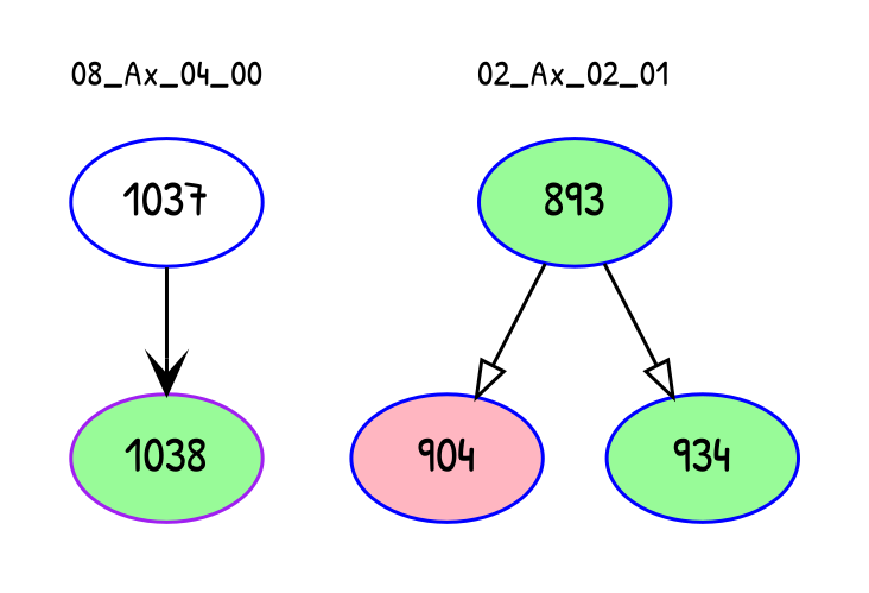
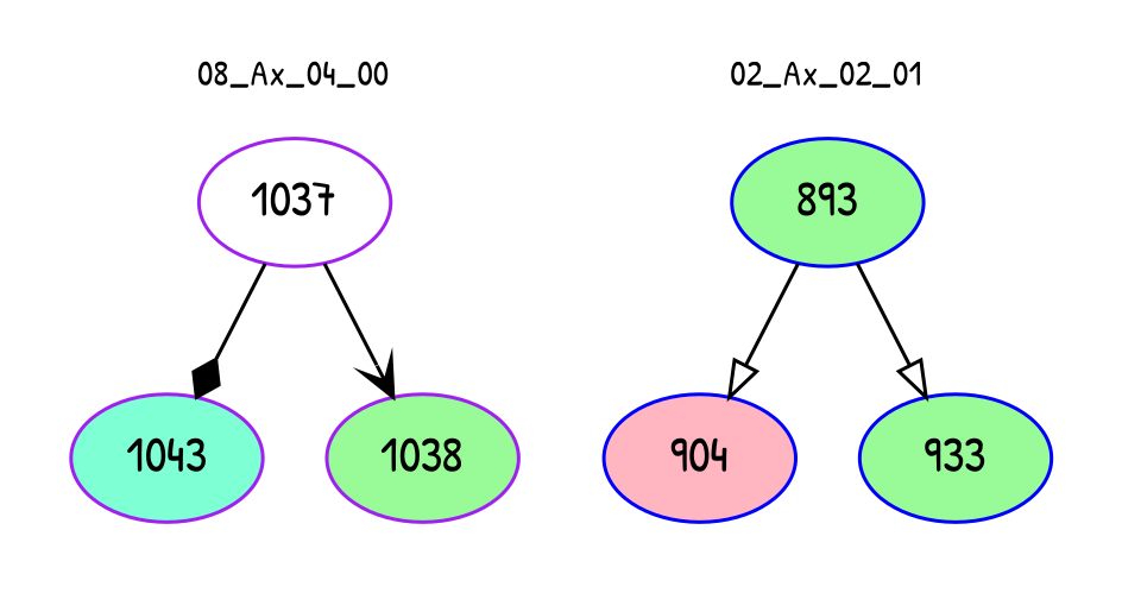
  digraph {
    fontname="Patrick Hand"
    node [color=blue fillcolor=palegreen fontname="Patrick Hand" style=filled]
    edge [arrowhead=onormal color=black fontname="Patrick Hand"]
-   n1 [fillcolor=white label=1037]
+   n1 [color=purple fillcolor=white label=1037]
+   n2 [color=purple fillcolor=aquamarine label=1043]
    n3 [color=purple label=1038]
    n4 [label=893]
    n5 [fillcolor=lightpink label=904]
-   n6 [label=934]
+   n6 [label=933]
    subgraph cluster_1 {
      color=white
      fontsize=10
      label="08_Ax_04_00"
      n1
+     n2
      n3
    }
    subgraph cluster_2 {
      color=white
      fontsize=10
      label="02_Ax_02_01"
      n4
      n5
      n6
    }
+   n1 -> n2 [arrowhead=diamond]
    n1 -> n3 [arrowhead=vee]
    n4 -> n5
    n4 -> n6
  }
